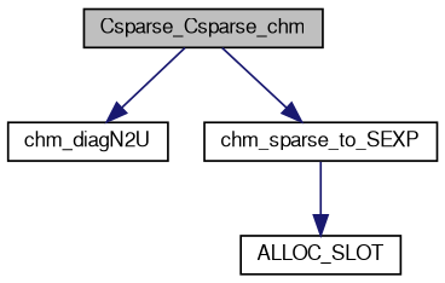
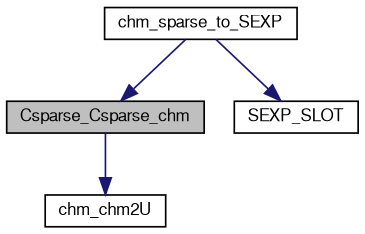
  digraph {
    rankdir=TB
    node [color=black fillcolor=white fontname=FreeSans fontsize=10 shape=record style=filled]
    edge [color=midnightblue fontname=FreeSans fontsize=10 labelfontname=FreeSans labelfontsize=10 style=solid]
    n1 [fillcolor=grey75 fontcolor=black height=0.2 label=Csparse_Csparse_chm width=0.4]
-   n2 [height=0.2 label=chm_diagN2U width=0.4]
+   n2 [height=0.2 label=chm_chm2U width=0.4]
    n3 [height=0.2 label=chm_sparse_to_SEXP width=0.4]
-   n4 [height=0.2 label=ALLOC_SLOT width=0.4]
+   n4 [height=0.2 label=SEXP_SLOT width=0.4]
    n1 -> n2
-   n1 -> n3
+   n3 -> n1
    n3 -> n4
  }
